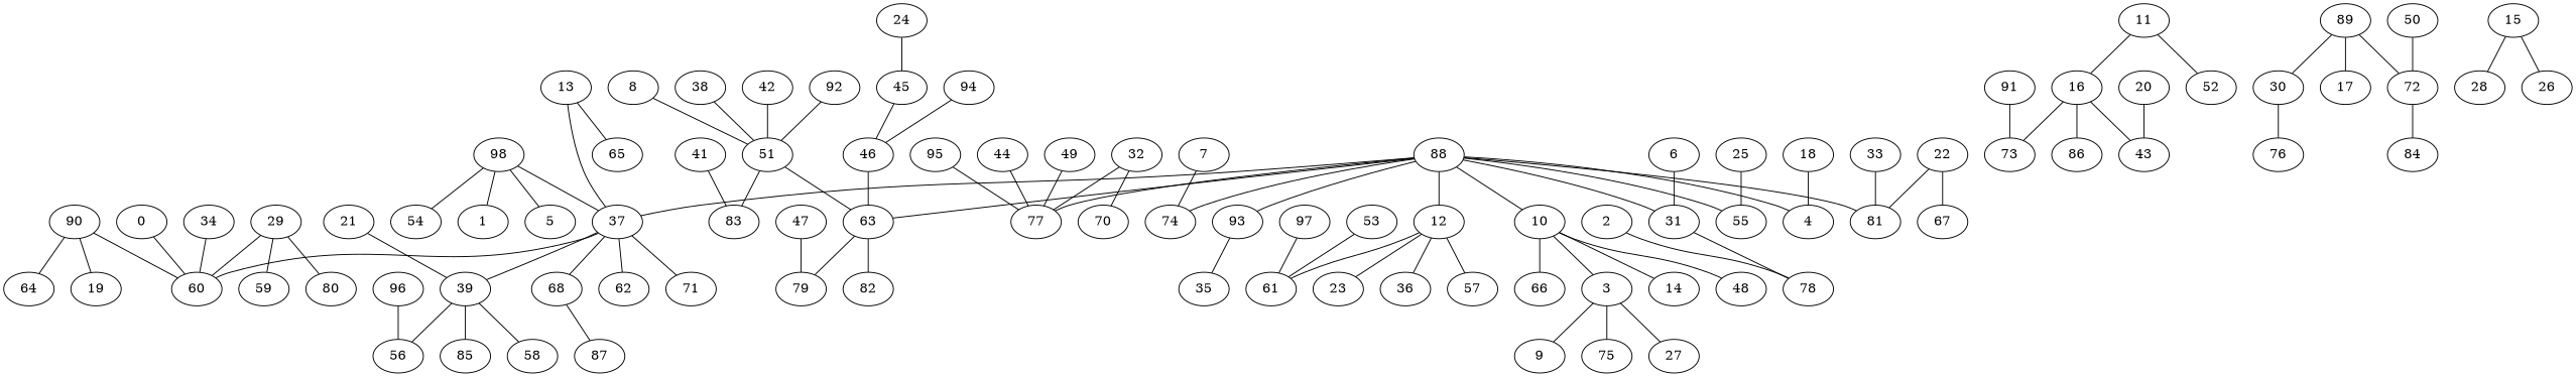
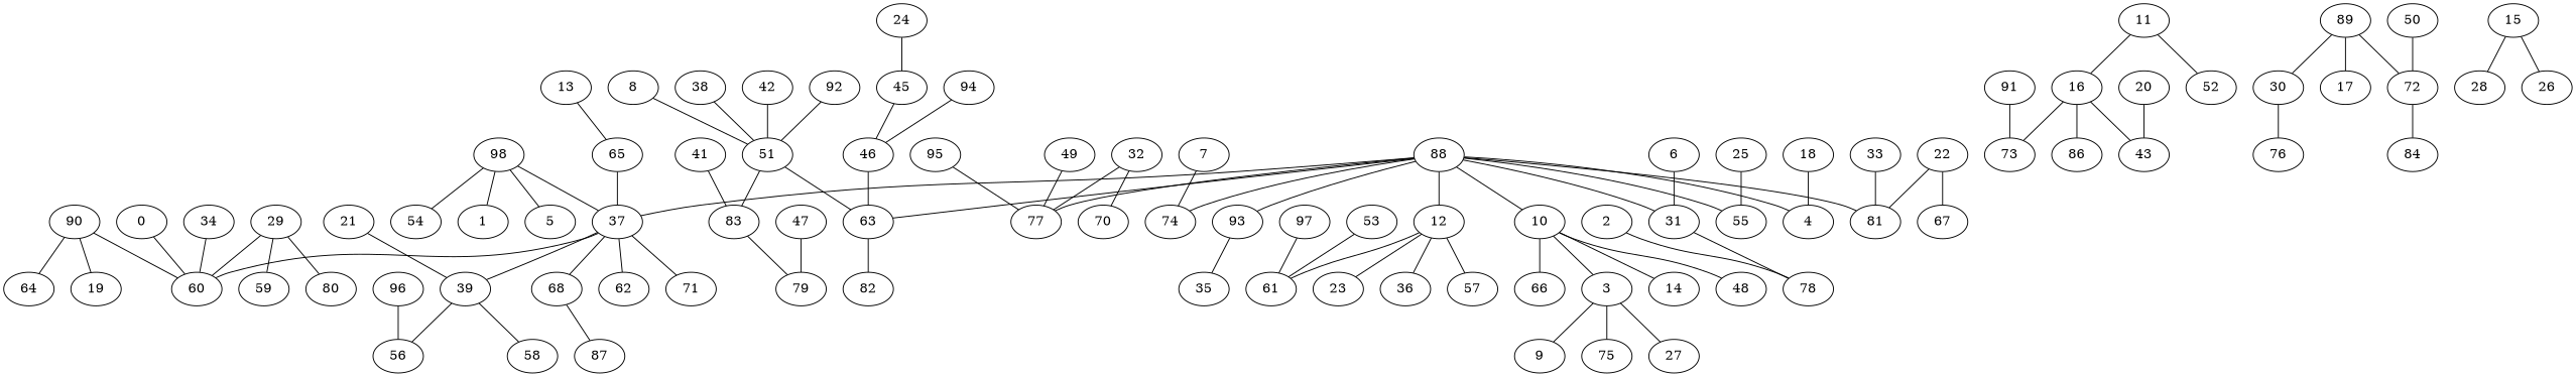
  graph {
    88
    37
    63
    10
    77
    74
    12
    31
    81
    93
    55
    4
    60
    39
    68
    62
    71
    16
    73
    43
    86
    79
    82
    14
    48
    66
    3
    61
    23
    36
    57
    78
    35
    56
    58
-   85
    87
    9
    75
    27
    89
    30
    17
    72
    76
    84
    90
    64
    19
    91
    92
    51
    83
    94
    46
    95
    96
    97
    98
    54
    1
    5
    11
    52
    13
    65
    15
    28
    26
    18
    0
    2
    6
    7
    8
    20
    21
    22
    67
    24
    45
    25
    29
    59
    80
    32
    70
    33
    34
    38
    41
    42
-   44
    47
    49
    50
    53
    88 -- 37
    88 -- 63
    88 -- 10
    88 -- 77
    88 -- 74
    88 -- 12
    88 -- 31
    88 -- 81
    88 -- 93
    88 -- 55
    88 -- 4
    37 -- 60
    37 -- 39
    37 -- 68
    37 -- 62
    37 -- 71
-   63 -- 79
+   83 -- 79
    63 -- 82
    10 -- 14
    10 -- 48
    10 -- 66
    10 -- 3
    12 -- 61
    12 -- 23
    12 -- 36
    12 -- 57
    31 -- 78
    93 -- 35
    39 -- 56
    39 -- 58
-   39 -- 85
    68 -- 87
    16 -- 73
    16 -- 43
    16 -- 86
    3 -- 9
    3 -- 75
    3 -- 27
    89 -- 30
    89 -- 17
    89 -- 72
    30 -- 76
    72 -- 84
    90 -- 60
    90 -- 64
    90 -- 19
    91 -- 73
    92 -- 51
    51 -- 63
    51 -- 83
    94 -- 46
    46 -- 63
    95 -- 77
    96 -- 56
    97 -- 61
    98 -- 37
    98 -- 54
    98 -- 1
    98 -- 5
    11 -- 16
    11 -- 52
-   13 -- 37
+   65 -- 37
    13 -- 65
    15 -- 28
    15 -- 26
    18 -- 4
    0 -- 60
    2 -- 78
    6 -- 31
    7 -- 74
    8 -- 51
    20 -- 43
    21 -- 39
    22 -- 81
    22 -- 67
    24 -- 45
    45 -- 46
    25 -- 55
    29 -- 60
    29 -- 59
    29 -- 80
    32 -- 77
    32 -- 70
    33 -- 81
    34 -- 60
    38 -- 51
    41 -- 83
    42 -- 51
-   44 -- 77
    47 -- 79
    49 -- 77
    50 -- 72
    53 -- 61
  }
